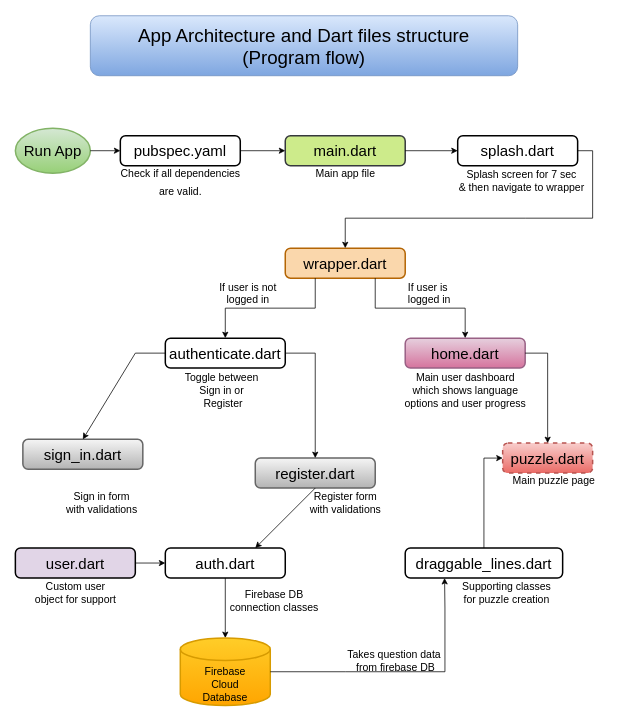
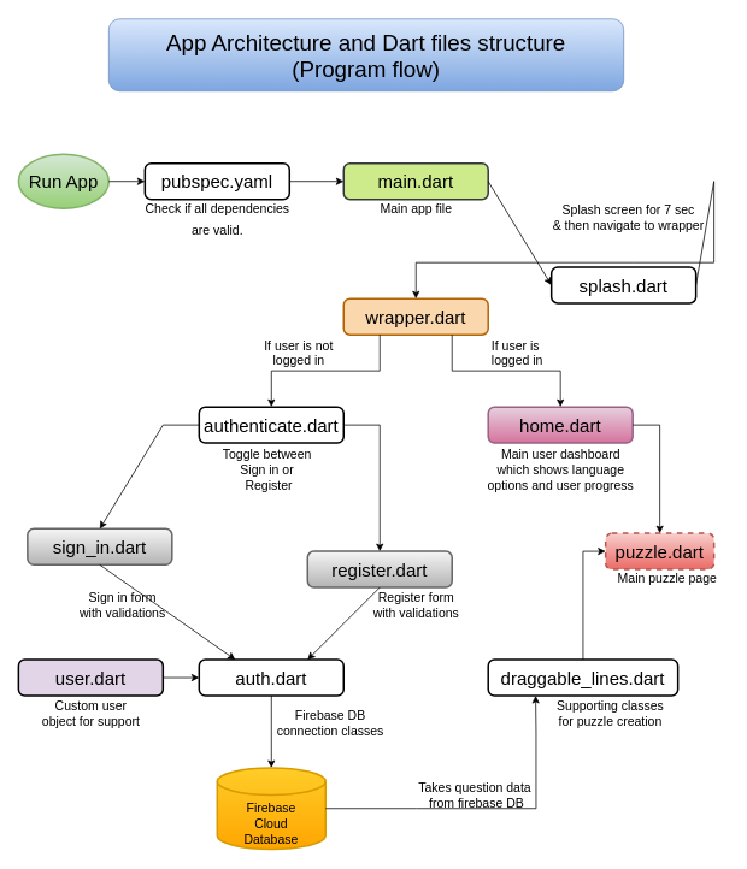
  <mxCell id="0" />
  <mxCell id="1" parent="0" />
  <mxCell id="2" value="&lt;font style=&quot;font-size: 20px&quot;&gt;main.dart&lt;/font&gt;" style="rounded=1;whiteSpace=wrap;html=1;absoluteArcSize=1;arcSize=14;strokeWidth=2;fillColor=#cdeb8b;strokeColor=#36393d;" vertex="1" parent="1"><mxGeometry x="380" y="180" width="160" height="40" as="geometry" /></mxCell>
  <mxCell id="3" value="&lt;font style=&quot;font-size: 20px&quot;&gt;authenticate&lt;/font&gt;&lt;span style=&quot;font-size: 20px&quot;&gt;.dart&lt;/span&gt;" style="rounded=1;whiteSpace=wrap;html=1;absoluteArcSize=1;arcSize=14;strokeWidth=2;" vertex="1" parent="1"><mxGeometry x="220" y="450" width="160" height="40" as="geometry" /></mxCell>
  <mxCell id="4" value="&lt;font style=&quot;font-size: 20px&quot;&gt;wrapper.dart&lt;/font&gt;" style="rounded=1;whiteSpace=wrap;html=1;absoluteArcSize=1;arcSize=14;strokeWidth=2;fillColor=#fad7ac;strokeColor=#b46504;" vertex="1" parent="1"><mxGeometry x="380" y="330" width="160" height="40" as="geometry" /></mxCell>
  <mxCell id="5" value="&lt;font style=&quot;font-size: 20px&quot;&gt;puzzle&lt;/font&gt;&lt;span style=&quot;font-size: 20px&quot;&gt;.dart&lt;/span&gt;" style="rounded=1;whiteSpace=wrap;html=1;absoluteArcSize=1;arcSize=14;strokeWidth=2;fillColor=#f8cecc;gradientColor=#ea6b66;strokeColor=#b85450;dashed=1;" vertex="1" parent="1"><mxGeometry x="670" y="590" width="120" height="40" as="geometry" /></mxCell>
  <mxCell id="6" value="&lt;font style=&quot;font-size: 20px&quot;&gt;home.dart&lt;/font&gt;" style="rounded=1;whiteSpace=wrap;html=1;absoluteArcSize=1;arcSize=14;strokeWidth=2;fillColor=#e6d0de;gradientColor=#d5739d;strokeColor=#996185;" vertex="1" parent="1"><mxGeometry x="540" y="450" width="160" height="40" as="geometry" /></mxCell>
  <mxCell id="7" value="&lt;font style=&quot;font-size: 20px&quot;&gt;sign_in&lt;/font&gt;&lt;span style=&quot;font-size: 20px&quot;&gt;.dart&lt;/span&gt;" style="rounded=1;whiteSpace=wrap;html=1;absoluteArcSize=1;arcSize=14;strokeWidth=2;fillColor=#f5f5f5;gradientColor=#b3b3b3;strokeColor=#666666;" vertex="1" parent="1"><mxGeometry x="30" y="585" width="160" height="40" as="geometry" /></mxCell>
  <mxCell id="8" value="&lt;font style=&quot;font-size: 20px&quot;&gt;auth&lt;/font&gt;&lt;span style=&quot;font-size: 20px&quot;&gt;.dart&lt;/span&gt;" style="rounded=1;whiteSpace=wrap;html=1;absoluteArcSize=1;arcSize=14;strokeWidth=2;" vertex="1" parent="1"><mxGeometry x="220" y="730" width="160" height="40" as="geometry" /></mxCell>
  <mxCell id="9" value="&lt;font style=&quot;font-size: 20px&quot;&gt;draggable_lines&lt;/font&gt;&lt;span style=&quot;font-size: 20px&quot;&gt;.dart&lt;/span&gt;" style="rounded=1;whiteSpace=wrap;html=1;absoluteArcSize=1;arcSize=14;strokeWidth=2;" vertex="1" parent="1"><mxGeometry x="540" y="730" width="210" height="40" as="geometry" /></mxCell>
  <mxCell id="10" value="&lt;font style=&quot;font-size: 20px&quot;&gt;user&lt;/font&gt;&lt;span style=&quot;font-size: 20px&quot;&gt;.dart&lt;/span&gt;" style="rounded=1;whiteSpace=wrap;html=1;absoluteArcSize=1;arcSize=14;strokeWidth=2;fillColor=#e1d5e7;" vertex="1" parent="1"><mxGeometry x="20" y="730" width="160" height="40" as="geometry" /></mxCell>
  <mxCell id="11" value="&lt;font style=&quot;font-size: 20px&quot;&gt;register&lt;/font&gt;&lt;span style=&quot;font-size: 20px&quot;&gt;.dart&lt;/span&gt;" style="rounded=1;whiteSpace=wrap;html=1;absoluteArcSize=1;arcSize=14;strokeWidth=2;fillColor=#f5f5f5;gradientColor=#b3b3b3;strokeColor=#666666;" vertex="1" parent="1"><mxGeometry x="340" y="610" width="160" height="40" as="geometry" /></mxCell>
- <mxCell id="12" value="&lt;font style=&quot;font-size: 20px&quot;&gt;splash&lt;/font&gt;&lt;span style=&quot;font-size: 20px&quot;&gt;.dart&lt;/span&gt;" style="rounded=1;whiteSpace=wrap;html=1;absoluteArcSize=1;arcSize=14;strokeWidth=2;" vertex="1" parent="1"><mxGeometry x="610" y="180" width="160" height="40" as="geometry" /></mxCell>
+ <mxCell id="12" value="&lt;font style=&quot;font-size: 20px&quot;&gt;splash&lt;/font&gt;&lt;span style=&quot;font-size: 20px&quot;&gt;.dart&lt;/span&gt;" style="rounded=1;whiteSpace=wrap;html=1;absoluteArcSize=1;arcSize=14;strokeWidth=2;" vertex="1" parent="1"><mxGeometry x="610" y="295" width="160" height="40" as="geometry" /></mxCell>
  <mxCell id="13" value="Run App" style="strokeWidth=2;html=1;shape=mxgraph.flowchart.start_1;whiteSpace=wrap;fontSize=20;fillColor=#d5e8d4;gradientColor=#97d077;strokeColor=#82b366;" vertex="1" parent="1"><mxGeometry x="20" y="170" width="100" height="60" as="geometry" /></mxCell>
  <mxCell id="14" value="&lt;font style=&quot;font-size: 20px&quot;&gt;pubspec.yaml&lt;/font&gt;" style="rounded=1;whiteSpace=wrap;html=1;absoluteArcSize=1;arcSize=14;strokeWidth=2;" vertex="1" parent="1"><mxGeometry x="160" y="180" width="160" height="40" as="geometry" /></mxCell>
  <mxCell id="15" value="" style="endArrow=classic;html=1;rounded=0;fontSize=20;exitX=1;exitY=0.5;exitDx=0;exitDy=0;exitPerimeter=0;entryX=0;entryY=0.5;entryDx=0;entryDy=0;" edge="1" parent="1" source="13" target="14"><mxGeometry width="50" height="50" relative="1" as="geometry"><mxPoint x="160" y="170" as="sourcePoint" /><mxPoint x="210" y="120" as="targetPoint" /></mxGeometry></mxCell>
  <mxCell id="16" value="&lt;font style=&quot;font-size: 14px&quot;&gt;Check if all dependencies&lt;br&gt;are valid.&lt;/font&gt;" style="text;html=1;align=center;verticalAlign=middle;resizable=0;points=[];autosize=1;strokeColor=none;fillColor=none;fontSize=20;" vertex="1" parent="1"><mxGeometry x="150" y="210" width="180" height="60" as="geometry" /></mxCell>
  <mxCell id="17" value="" style="endArrow=classic;html=1;rounded=0;fontSize=14;exitX=1;exitY=0.5;exitDx=0;exitDy=0;entryX=0;entryY=0.5;entryDx=0;entryDy=0;" edge="1" parent="1" source="14" target="2"><mxGeometry width="50" height="50" relative="1" as="geometry"><mxPoint x="420" y="140" as="sourcePoint" /><mxPoint x="470" y="90" as="targetPoint" /></mxGeometry></mxCell>
  <mxCell id="18" value="Main app file" style="text;html=1;align=center;verticalAlign=middle;resizable=0;points=[];autosize=1;strokeColor=none;fillColor=none;fontSize=14;" vertex="1" parent="1"><mxGeometry x="415" y="220" width="90" height="20" as="geometry" /></mxCell>
  <mxCell id="19" value="" style="endArrow=classic;html=1;rounded=0;fontSize=14;exitX=1;exitY=0.5;exitDx=0;exitDy=0;entryX=0;entryY=0.5;entryDx=0;entryDy=0;" edge="1" parent="1" source="2" target="12"><mxGeometry width="50" height="50" relative="1" as="geometry"><mxPoint x="790" y="180" as="sourcePoint" /><mxPoint x="840" y="130" as="targetPoint" /></mxGeometry></mxCell>
  <mxCell id="20" value="Splash screen for 7 sec&lt;br&gt;&amp;nbsp;&amp;amp; then navigate to wrapper&amp;nbsp;" style="text;html=1;align=center;verticalAlign=middle;resizable=0;points=[];autosize=1;strokeColor=none;fillColor=none;fontSize=14;" vertex="1" parent="1"><mxGeometry x="600" y="220" width="190" height="40" as="geometry" /></mxCell>
  <mxCell id="21" value="" style="endArrow=classic;html=1;rounded=0;fontSize=14;entryX=0.5;entryY=0;entryDx=0;entryDy=0;exitX=1;exitY=0.5;exitDx=0;exitDy=0;" edge="1" parent="1" source="12" target="4"><mxGeometry width="50" height="50" relative="1" as="geometry"><mxPoint x="770" y="250" as="sourcePoint" /><mxPoint x="820" y="200" as="targetPoint" /><Array as="points"><mxPoint x="790" y="200" /><mxPoint x="790" y="290" /><mxPoint x="700" y="290" /><mxPoint x="460" y="290" /></Array></mxGeometry></mxCell>
  <mxCell id="22" value="" style="endArrow=classic;html=1;rounded=0;fontSize=14;exitX=0.25;exitY=1;exitDx=0;exitDy=0;entryX=0.5;entryY=0;entryDx=0;entryDy=0;" edge="1" parent="1" source="4" target="3"><mxGeometry width="50" height="50" relative="1" as="geometry"><mxPoint x="450" y="570" as="sourcePoint" /><mxPoint x="500" y="520" as="targetPoint" /><Array as="points"><mxPoint x="420" y="410" /><mxPoint x="300" y="410" /></Array></mxGeometry></mxCell>
  <mxCell id="23" value="" style="endArrow=classic;html=1;rounded=0;fontSize=14;exitX=0.75;exitY=1;exitDx=0;exitDy=0;entryX=0.5;entryY=0;entryDx=0;entryDy=0;" edge="1" parent="1" source="4" target="6"><mxGeometry width="50" height="50" relative="1" as="geometry"><mxPoint x="430" y="380" as="sourcePoint" /><mxPoint x="310" y="460" as="targetPoint" /><Array as="points"><mxPoint x="500" y="410" /><mxPoint x="620" y="410" /></Array></mxGeometry></mxCell>
  <mxCell id="24" value="If user is not &lt;br&gt;logged in" style="text;html=1;align=center;verticalAlign=middle;resizable=0;points=[];autosize=1;strokeColor=none;fillColor=none;fontSize=14;" vertex="1" parent="1"><mxGeometry x="285" y="370" width="90" height="40" as="geometry" /></mxCell>
  <mxCell id="25" value="If user is &lt;br&gt;&amp;nbsp;logged in" style="text;html=1;align=center;verticalAlign=middle;resizable=0;points=[];autosize=1;strokeColor=none;fillColor=none;fontSize=14;" vertex="1" parent="1"><mxGeometry x="530" y="370" width="80" height="40" as="geometry" /></mxCell>
  <mxCell id="26" value="Toggle between &lt;br&gt;Sign in or&lt;br&gt;&amp;nbsp;Register" style="text;html=1;align=center;verticalAlign=middle;resizable=0;points=[];autosize=1;strokeColor=none;fillColor=none;fontSize=14;" vertex="1" parent="1"><mxGeometry x="240" y="490" width="110" height="60" as="geometry" /></mxCell>
  <mxCell id="27" value="" style="endArrow=classic;html=1;rounded=0;fontSize=14;exitX=0;exitY=0.5;exitDx=0;exitDy=0;entryX=0.5;entryY=0;entryDx=0;entryDy=0;" edge="1" parent="1" source="3" target="7"><mxGeometry width="50" height="50" relative="1" as="geometry"><mxPoint x="290" y="610" as="sourcePoint" /><mxPoint x="340" y="560" as="targetPoint" /><Array as="points"><mxPoint x="180" y="470" /></Array></mxGeometry></mxCell>
  <mxCell id="28" value="" style="endArrow=classic;html=1;rounded=0;fontSize=14;entryX=0.5;entryY=0;entryDx=0;entryDy=0;exitX=1;exitY=0.5;exitDx=0;exitDy=0;" edge="1" parent="1" source="3" target="11"><mxGeometry width="50" height="50" relative="1" as="geometry"><mxPoint x="290" y="610" as="sourcePoint" /><mxPoint x="340" y="560" as="targetPoint" /><Array as="points"><mxPoint x="420" y="470" /></Array></mxGeometry></mxCell>
  <mxCell id="29" value="Firebase DB &lt;br&gt;connection classes" style="text;html=1;align=center;verticalAlign=middle;resizable=0;points=[];autosize=1;strokeColor=none;fillColor=none;fontSize=14;" vertex="1" parent="1"><mxGeometry x="300" y="780" width="130" height="40" as="geometry" /></mxCell>
  <mxCell id="30" value="" style="endArrow=classic;html=1;rounded=0;fontSize=14;exitX=1;exitY=0.5;exitDx=0;exitDy=0;entryX=0;entryY=0.5;entryDx=0;entryDy=0;" edge="1" parent="1" source="10" target="8"><mxGeometry width="50" height="50" relative="1" as="geometry"><mxPoint x="290" y="750" as="sourcePoint" /><mxPoint x="340" y="700" as="targetPoint" /></mxGeometry></mxCell>
  <mxCell id="31" value="Custom user &lt;br&gt;object for support" style="text;html=1;align=center;verticalAlign=middle;resizable=0;points=[];autosize=1;strokeColor=none;fillColor=none;fontSize=14;" vertex="1" parent="1"><mxGeometry x="40" y="770" width="120" height="40" as="geometry" /></mxCell>
  <mxCell id="32" value="" style="endArrow=classic;html=1;rounded=0;fontSize=14;entryX=0.75;entryY=0;entryDx=0;entryDy=0;exitX=0.5;exitY=1;exitDx=0;exitDy=0;" edge="1" parent="1" source="11" target="8"><mxGeometry width="50" height="50" relative="1" as="geometry"><mxPoint x="290" y="740" as="sourcePoint" /><mxPoint x="340" y="690" as="targetPoint" /></mxGeometry></mxCell>
+ <mxCell id="33" value="" style="endArrow=classic;html=1;rounded=0;fontSize=14;entryX=0.25;entryY=0;entryDx=0;entryDy=0;exitX=0.5;exitY=1;exitDx=0;exitDy=0;" edge="1" parent="1" source="7" target="8"><mxGeometry width="50" height="50" relative="1" as="geometry"><mxPoint x="290" y="740" as="sourcePoint" /><mxPoint x="340" y="690" as="targetPoint" /></mxGeometry></mxCell>
  <mxCell id="34" value="" style="endArrow=classic;html=1;rounded=0;fontSize=14;exitX=0.5;exitY=1;exitDx=0;exitDy=0;" edge="1" parent="1" source="8" target="35"><mxGeometry width="50" height="50" relative="1" as="geometry"><mxPoint x="290" y="900" as="sourcePoint" /><mxPoint x="300" y="850" as="targetPoint" /></mxGeometry></mxCell>
  <mxCell id="35" value="&lt;br&gt;&lt;br&gt;Firebase&lt;br&gt;Cloud&lt;br&gt;Database" style="strokeWidth=2;html=1;shape=mxgraph.flowchart.database;whiteSpace=wrap;fontSize=14;fillColor=#ffcd28;gradientColor=#ffa500;strokeColor=#d79b00;" vertex="1" parent="1"><mxGeometry x="240" y="850" width="120" height="90" as="geometry" /></mxCell>
  <mxCell id="36" value="Sign in form &lt;br&gt;with validations" style="text;html=1;align=center;verticalAlign=middle;resizable=0;points=[];autosize=1;strokeColor=none;fillColor=none;fontSize=14;" vertex="1" parent="1"><mxGeometry x="80" y="650" width="110" height="40" as="geometry" /></mxCell>
  <mxCell id="37" value="Register form&lt;br&gt;with validations" style="text;html=1;align=center;verticalAlign=middle;resizable=0;points=[];autosize=1;strokeColor=none;fillColor=none;fontSize=14;" vertex="1" parent="1"><mxGeometry x="405" y="650" width="110" height="40" as="geometry" /></mxCell>
  <mxCell id="38" value="Main user dashboard &lt;br&gt;which shows language &lt;br&gt;options and user progress" style="text;html=1;align=center;verticalAlign=middle;resizable=0;points=[];autosize=1;strokeColor=none;fillColor=none;fontSize=14;" vertex="1" parent="1"><mxGeometry x="530" y="490" width="180" height="60" as="geometry" /></mxCell>
  <mxCell id="39" value="" style="endArrow=classic;html=1;rounded=0;fontSize=14;entryX=0.5;entryY=0;entryDx=0;entryDy=0;exitX=1;exitY=0.5;exitDx=0;exitDy=0;" edge="1" parent="1" source="6" target="5"><mxGeometry width="50" height="50" relative="1" as="geometry"><mxPoint x="630" y="680" as="sourcePoint" /><mxPoint x="680" y="630" as="targetPoint" /><Array as="points"><mxPoint x="730" y="470" /></Array></mxGeometry></mxCell>
  <mxCell id="40" value="Main puzzle page&amp;nbsp;" style="text;html=1;align=center;verticalAlign=middle;resizable=0;points=[];autosize=1;strokeColor=none;fillColor=none;fontSize=14;" vertex="1" parent="1"><mxGeometry x="675" y="630" width="130" height="20" as="geometry" /></mxCell>
  <mxCell id="41" value="Supporting classes &lt;br&gt;for puzzle creation" style="text;html=1;align=center;verticalAlign=middle;resizable=0;points=[];autosize=1;strokeColor=none;fillColor=none;fontSize=14;" vertex="1" parent="1"><mxGeometry x="610" y="770" width="130" height="40" as="geometry" /></mxCell>
  <mxCell id="42" value="" style="endArrow=classic;html=1;rounded=0;fontSize=14;exitX=1;exitY=0.5;exitDx=0;exitDy=0;exitPerimeter=0;entryX=0.25;entryY=1;entryDx=0;entryDy=0;" edge="1" parent="1" source="35" target="9"><mxGeometry width="50" height="50" relative="1" as="geometry"><mxPoint x="630" y="800" as="sourcePoint" /><mxPoint x="680" y="750" as="targetPoint" /><Array as="points"><mxPoint x="460" y="895" /><mxPoint x="593" y="895" /><mxPoint x="593" y="810" /></Array></mxGeometry></mxCell>
  <mxCell id="43" value="Takes question data&lt;br&gt;&amp;nbsp;from firebase DB" style="text;html=1;align=center;verticalAlign=middle;resizable=0;points=[];autosize=1;strokeColor=none;fillColor=none;fontSize=14;" vertex="1" parent="1"><mxGeometry x="455" y="860" width="140" height="40" as="geometry" /></mxCell>
  <mxCell id="44" value="" style="endArrow=classic;html=1;rounded=0;fontSize=14;entryX=0;entryY=0.5;entryDx=0;entryDy=0;" edge="1" parent="1" target="5"><mxGeometry width="50" height="50" relative="1" as="geometry"><mxPoint x="645" y="730" as="sourcePoint" /><mxPoint x="680" y="670" as="targetPoint" /><Array as="points"><mxPoint x="645" y="610" /></Array></mxGeometry></mxCell>
  <mxCell id="45" value="&lt;font style=&quot;font-size: 25px&quot;&gt;App Architecture and Dart files structure&lt;br&gt;(Program flow)&lt;/font&gt;" style="rounded=1;whiteSpace=wrap;html=1;fontSize=14;fillColor=#dae8fc;gradientColor=#7ea6e0;strokeColor=#6c8ebf;" vertex="1" parent="1"><mxGeometry x="120" y="20" width="570" height="80" as="geometry" /></mxCell>
